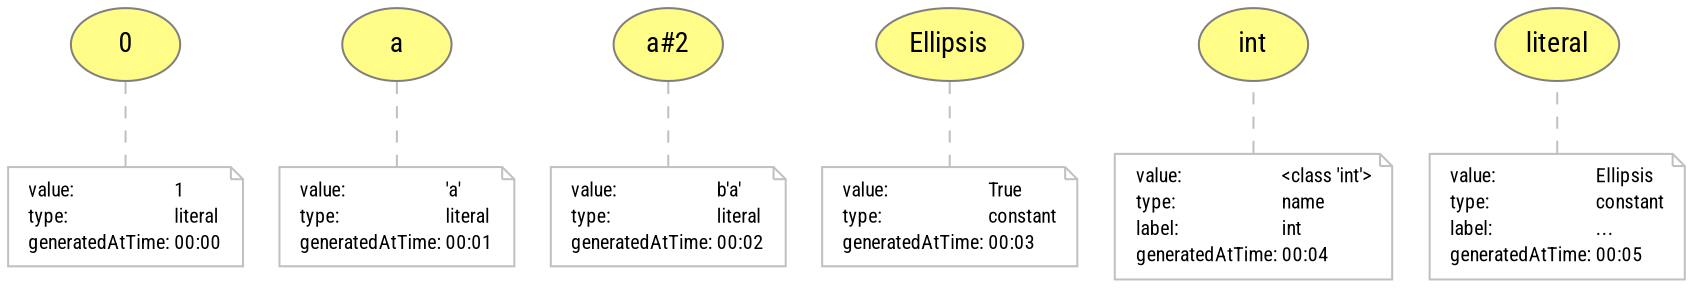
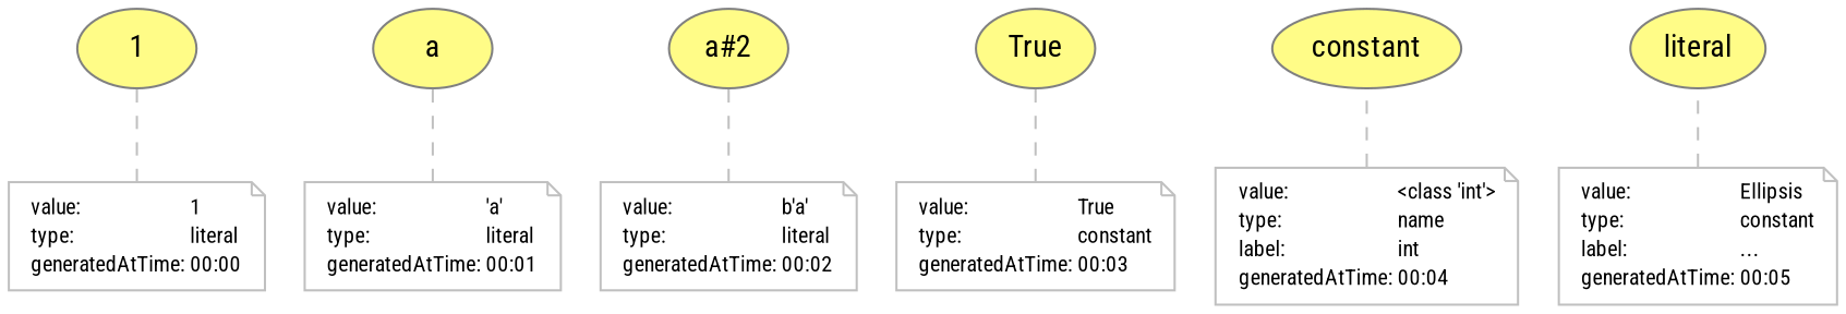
  digraph {
    fontname="Roboto Condensed"
    rankdir=BT
    node [color="#808080" fontname="Roboto Condensed"]
    edge [arrowhead=none color=gray fontname="Roboto Condensed" style=dashed]
-   n1 [fillcolor="#FFFC87" label=0 style=filled]
+   n1 [fillcolor="#FFFC87" label=1 style=filled]
    n2 [color=gray fontcolor=black fontsize=10 label=<<TABLE cellpadding="0" border="0"> 	<TR> 	    <TD align="left">value:</TD> 	    <TD align="left">1</TD> 	</TR> 	<TR> 	    <TD align="left">type:</TD> 	    <TD align="left">literal</TD> 	</TR> 	<TR> 	    <TD align="left">generatedAtTime:</TD> 	    <TD align="left">00:00</TD> 	</TR> </TABLE>> shape=note]
    n3 [fillcolor="#FFFC87" label=a style=filled]
    n4 [color=gray fontcolor=black fontsize=10 label=<<TABLE cellpadding="0" border="0"> 	<TR> 	    <TD align="left">value:</TD> 	    <TD align="left">&#x27;a&#x27;</TD> 	</TR> 	<TR> 	    <TD align="left">type:</TD> 	    <TD align="left">literal</TD> 	</TR> 	<TR> 	    <TD align="left">generatedAtTime:</TD> 	    <TD align="left">00:01</TD> 	</TR> </TABLE>> shape=note]
    n5 [fillcolor="#FFFC87" label="a#2" style=filled]
    n6 [color=gray fontcolor=black fontsize=10 label=<<TABLE cellpadding="0" border="0"> 	<TR> 	    <TD align="left">value:</TD> 	    <TD align="left">b&#x27;a&#x27;</TD> 	</TR> 	<TR> 	    <TD align="left">type:</TD> 	    <TD align="left">literal</TD> 	</TR> 	<TR> 	    <TD align="left">generatedAtTime:</TD> 	    <TD align="left">00:02</TD> 	</TR> </TABLE>> shape=note]
-   n7 [fillcolor="#FFFC87" label=Ellipsis style=filled]
+   n7 [fillcolor="#FFFC87" label=True style=filled]
    n8 [color=gray fontcolor=black fontsize=10 label=<<TABLE cellpadding="0" border="0"> 	<TR> 	    <TD align="left">value:</TD> 	    <TD align="left">True</TD> 	</TR> 	<TR> 	    <TD align="left">type:</TD> 	    <TD align="left">constant</TD> 	</TR> 	<TR> 	    <TD align="left">generatedAtTime:</TD> 	    <TD align="left">00:03</TD> 	</TR> </TABLE>> shape=note]
-   n9 [fillcolor="#FFFC87" label=int style=filled]
+   n9 [fillcolor="#FFFC87" label=constant style=filled]
    n10 [color=gray fontcolor=black fontsize=10 label=<<TABLE cellpadding="0" border="0"> 	<TR> 	    <TD align="left">value:</TD> 	    <TD align="left">&lt;class &#x27;int&#x27;&gt;</TD> 	</TR> 	<TR> 	    <TD align="left">type:</TD> 	    <TD align="left">name</TD> 	</TR> 	<TR> 	    <TD align="left">label:</TD> 	    <TD align="left">int</TD> 	</TR> 	<TR> 	    <TD align="left">generatedAtTime:</TD> 	    <TD align="left">00:04</TD> 	</TR> </TABLE>> shape=note]
    n11 [fillcolor="#FFFC87" label=literal style=filled]
    n12 [color=gray fontcolor=black fontsize=10 label=<<TABLE cellpadding="0" border="0"> 	<TR> 	    <TD align="left">value:</TD> 	    <TD align="left">Ellipsis</TD> 	</TR> 	<TR> 	    <TD align="left">type:</TD> 	    <TD align="left">constant</TD> 	</TR> 	<TR> 	    <TD align="left">label:</TD> 	    <TD align="left">...</TD> 	</TR> 	<TR> 	    <TD align="left">generatedAtTime:</TD> 	    <TD align="left">00:05</TD> 	</TR> </TABLE>> shape=note]
    n2 -> n1
    n4 -> n3
    n6 -> n5
    n8 -> n7
    n10 -> n9
    n12 -> n11
  }
